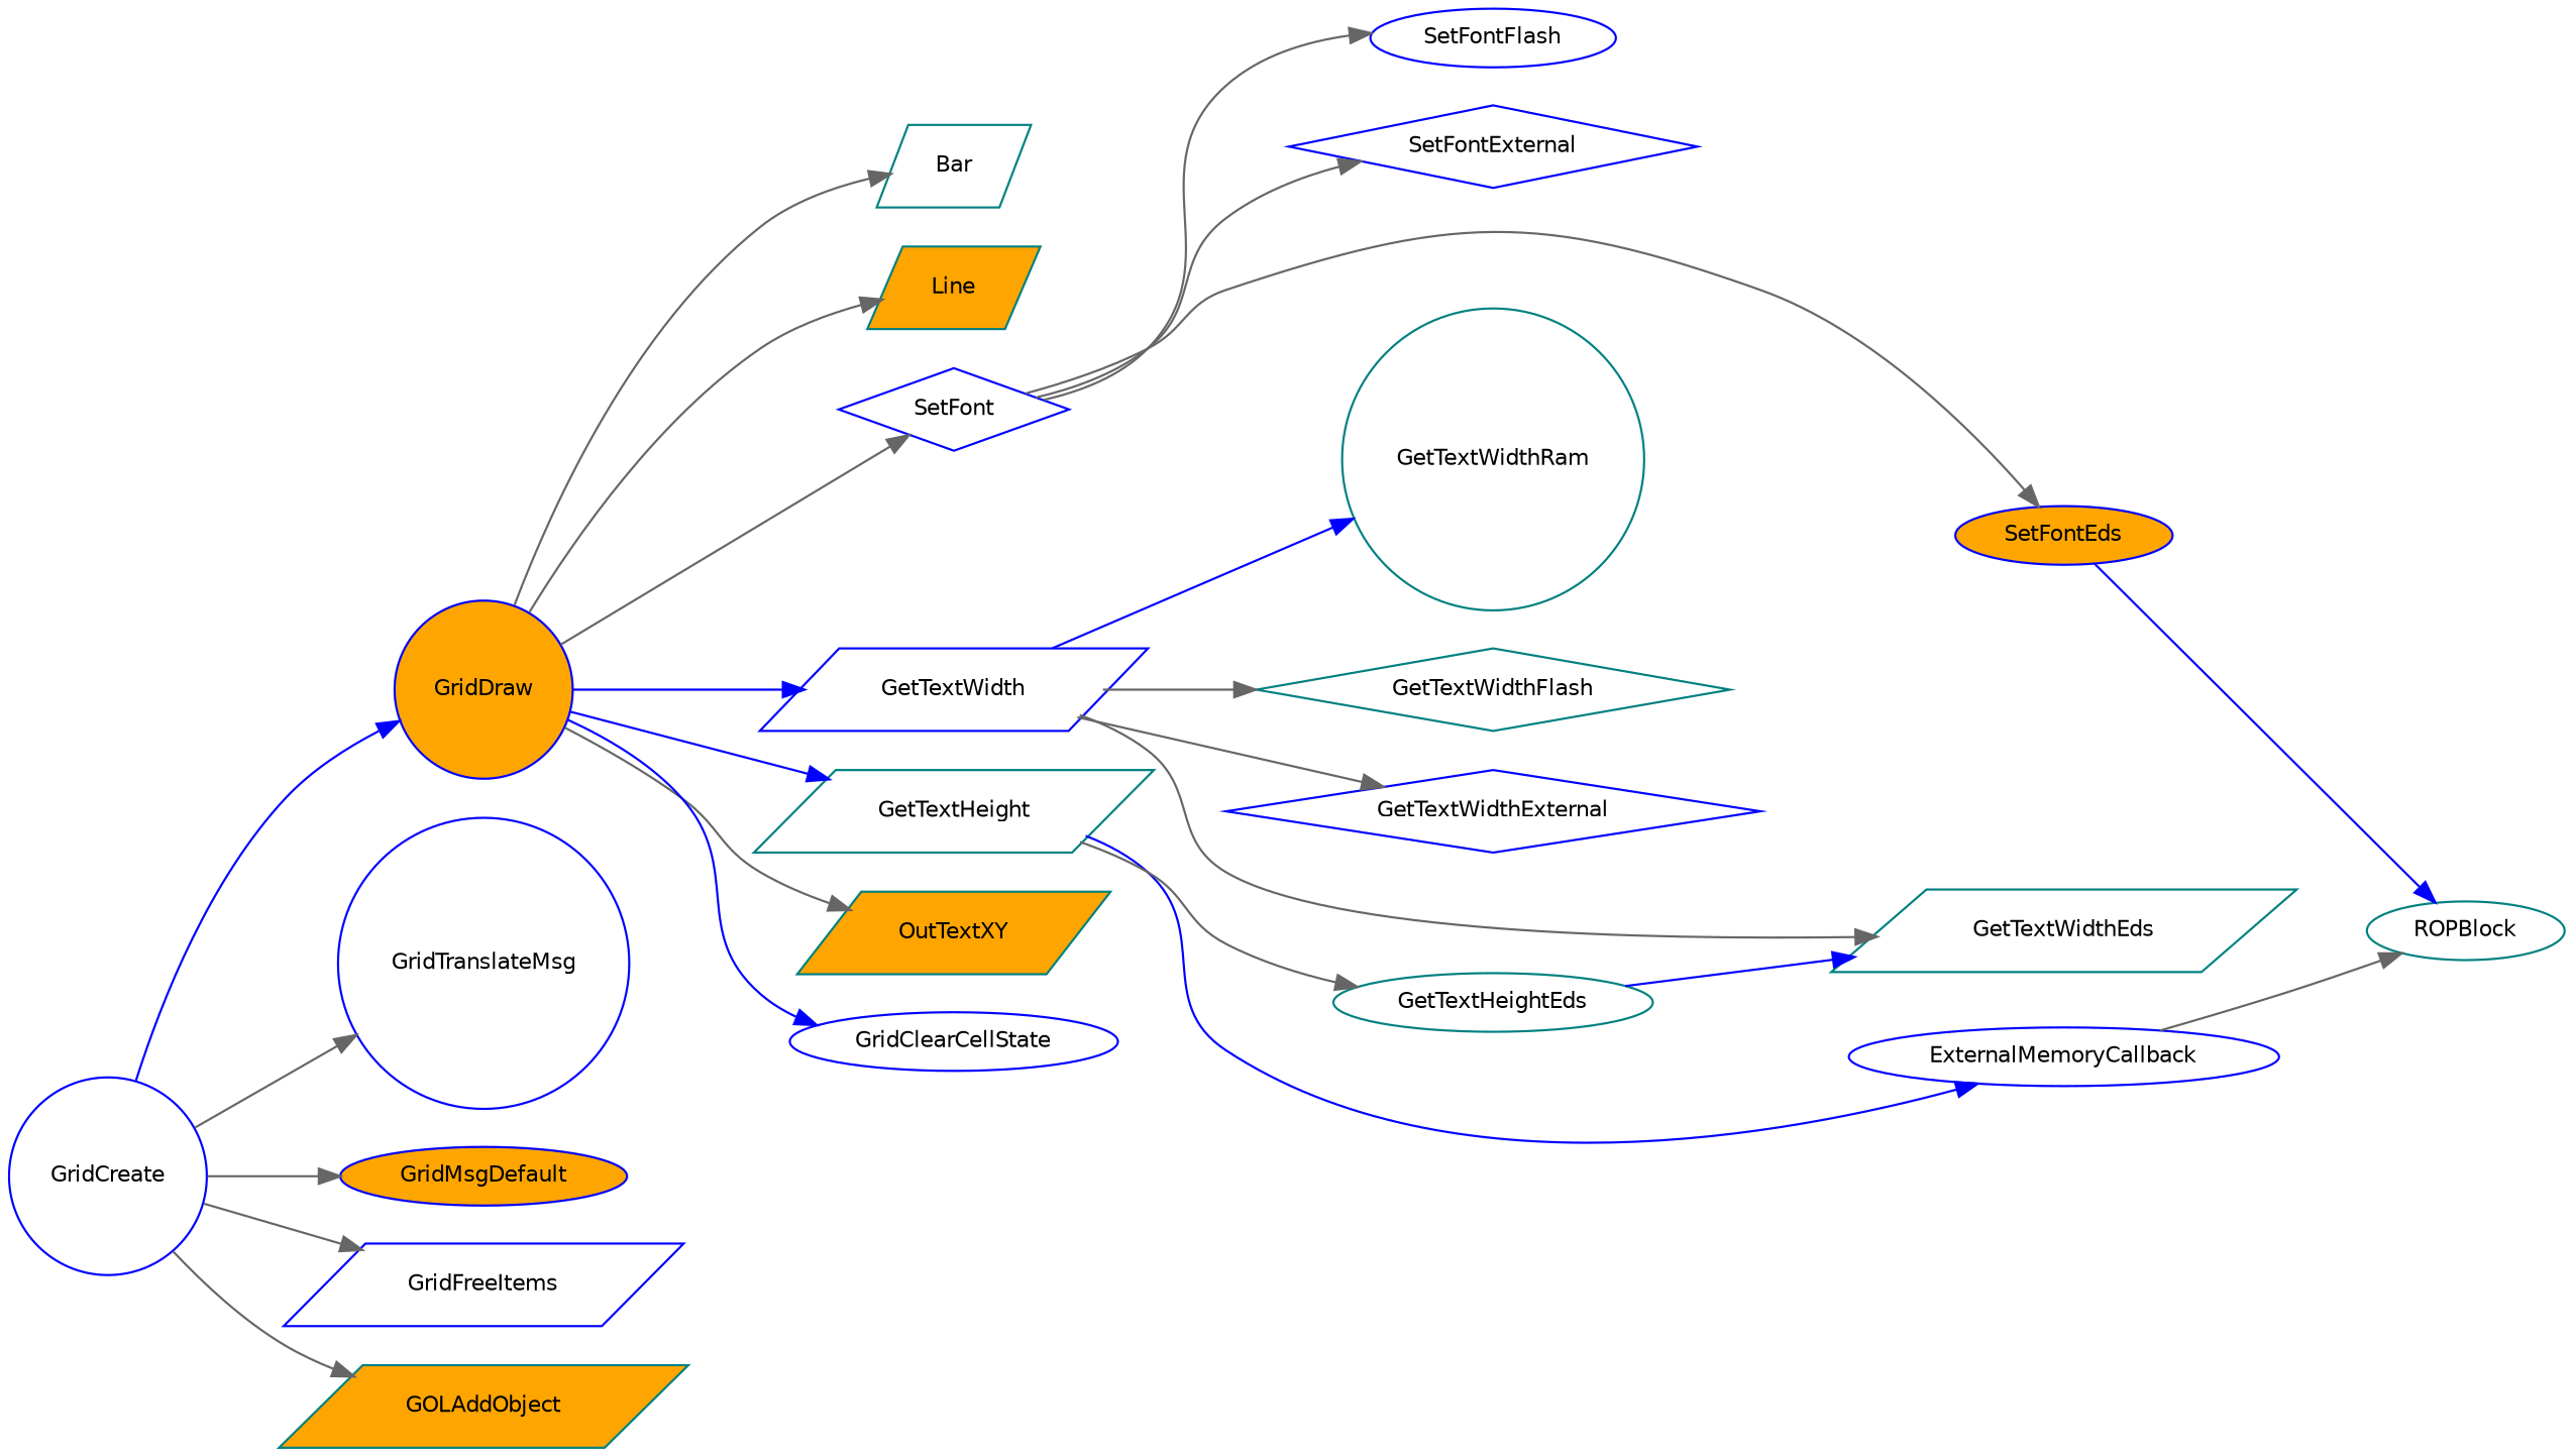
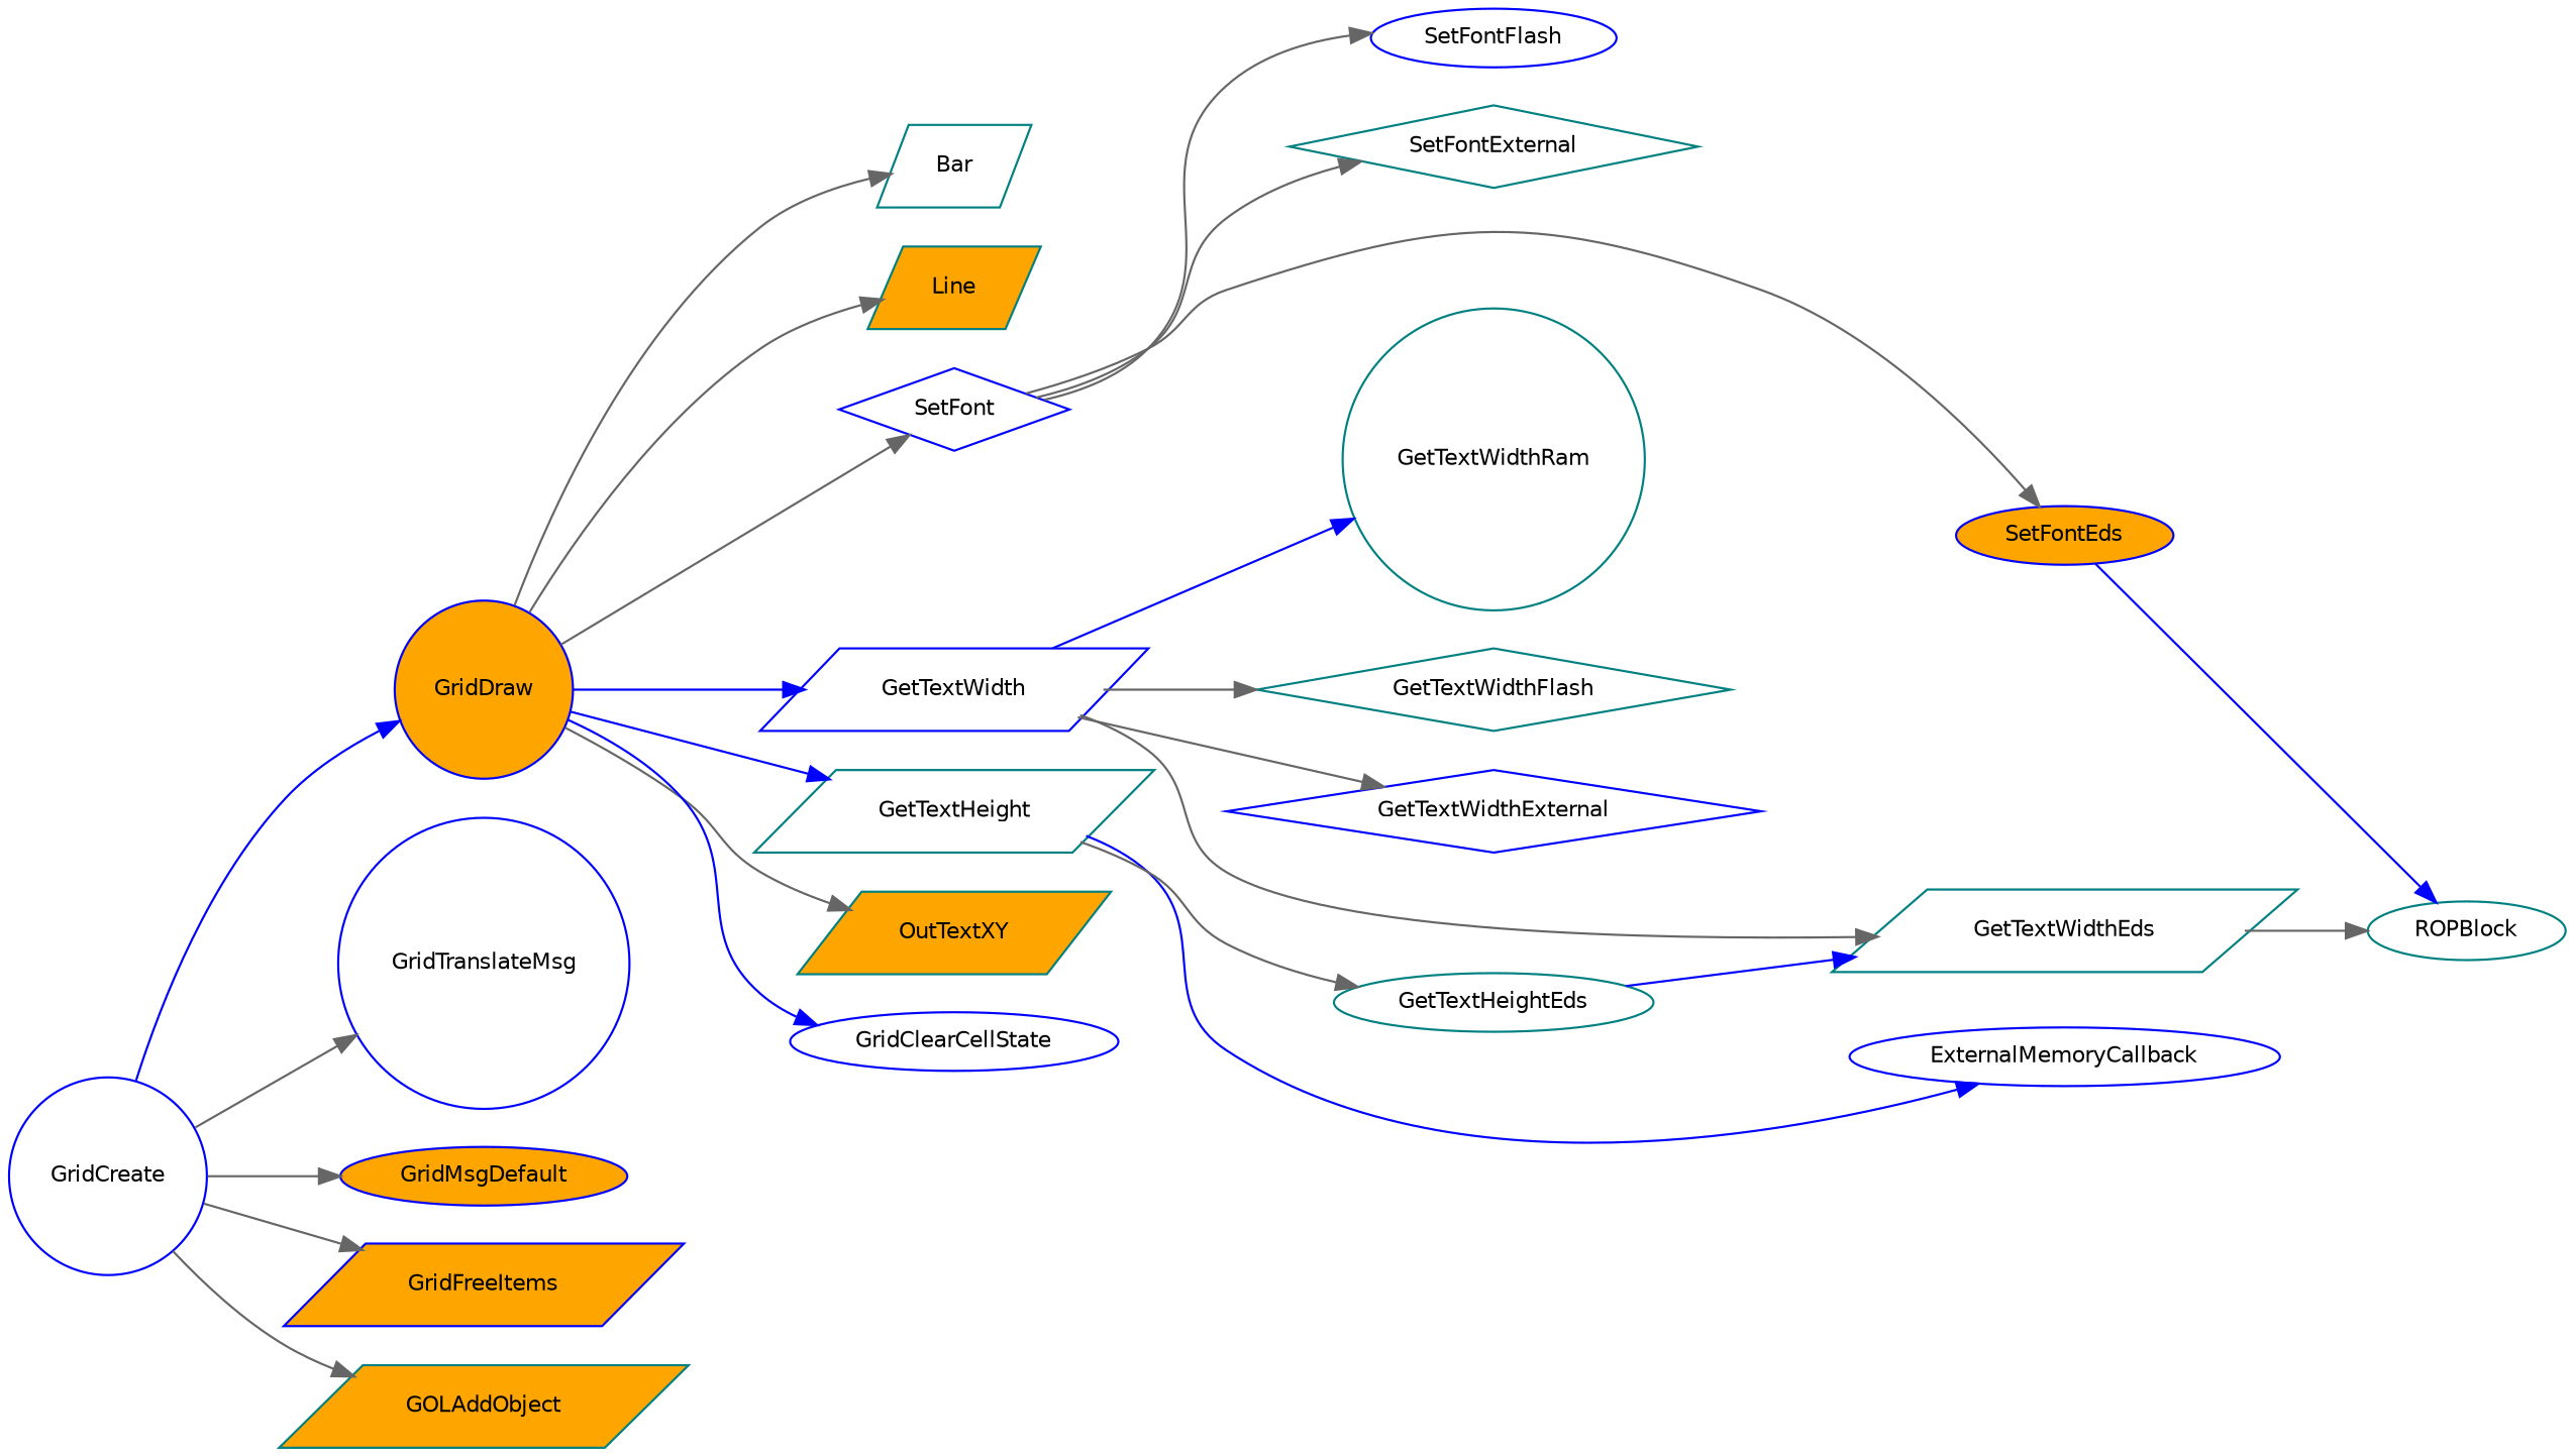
  digraph {
    rankdir=LR
    node [color=blue fillcolor=white fontname=Helvetica fontsize=10 shape=parallelogram style=filled]
    edge [color=gray40 fontname=Helvetica fontsize=10 labelfontname=Helvetica labelfontsize=10 style=solid]
    n1 [fontcolor=black height=0.2 label=GridCreate shape=circle width=0.4]
    n2 [fillcolor=orange height=0.2 label=GridDraw shape=circle width=0.4]
    n3 [height=0.2 label=GridTranslateMsg shape=circle width=0.4]
    n4 [fillcolor=orange height=0.2 label=GridMsgDefault shape=ellipse width=0.4]
-   n5 [height=0.2 label=GridFreeItems width=0.4]
+   n5 [fillcolor=orange height=0.2 label=GridFreeItems width=0.4]
    n6 [color=teal fillcolor=orange height=0.2 label=GOLAddObject width=0.4]
    n7 [color=teal height=0.2 label=Bar width=0.4]
    n8 [color=teal fillcolor=orange height=0.2 label=Line width=0.4]
    n9 [height=0.2 label=SetFont shape=diamond width=0.4]
    n10 [height=0.2 label=GetTextWidth width=0.4]
    n11 [color=teal height=0.2 label=GetTextHeight width=0.4]
    n12 [color=teal fillcolor=orange height=0.2 label=OutTextXY width=0.4]
    n13 [height=0.2 label=GridClearCellState shape=ellipse width=0.4]
    n14 [height=0.2 label=SetFontFlash shape=ellipse width=0.4]
-   n15 [height=0.2 label=SetFontExternal shape=diamond width=0.4]
+   n15 [color=teal height=0.2 label=SetFontExternal shape=diamond width=0.4]
    n16 [fillcolor=orange height=0.2 label=SetFontEds shape=ellipse width=0.4]
    n17 [color=teal height=0.2 label=GetTextWidthRam shape=circle width=0.4]
    n18 [color=teal height=0.2 label=GetTextWidthFlash shape=diamond width=0.4]
    n19 [height=0.2 label=GetTextWidthExternal shape=diamond width=0.4]
    n20 [color=teal height=0.2 label=GetTextWidthEds width=0.4]
    n21 [height=0.2 label=ExternalMemoryCallback shape=ellipse width=0.4]
    n22 [color=teal height=0.2 label=GetTextHeightEds shape=ellipse width=0.4]
    n23 [color=teal height=0.2 label=ROPBlock shape=ellipse width=0.4]
    n1 -> n2 [color=blue]
    n1 -> n3
    n1 -> n4
    n1 -> n5
    n1 -> n6
    n2 -> n7
    n2 -> n8
    n2 -> n9
    n2 -> n10 [color=blue]
    n2 -> n11 [color=blue]
    n2 -> n12
    n2 -> n13 [color=blue]
    n9 -> n14
    n9 -> n15
    n9 -> n16
    n10 -> n17 [color=blue]
    n10 -> n18
    n10 -> n19
    n10 -> n20
    n11 -> n21 [color=blue]
    n11 -> n22
    n16 -> n23 [color=blue]
-   n21 -> n23
+   n20 -> n23
    n22 -> n20 [color=blue]
  }
